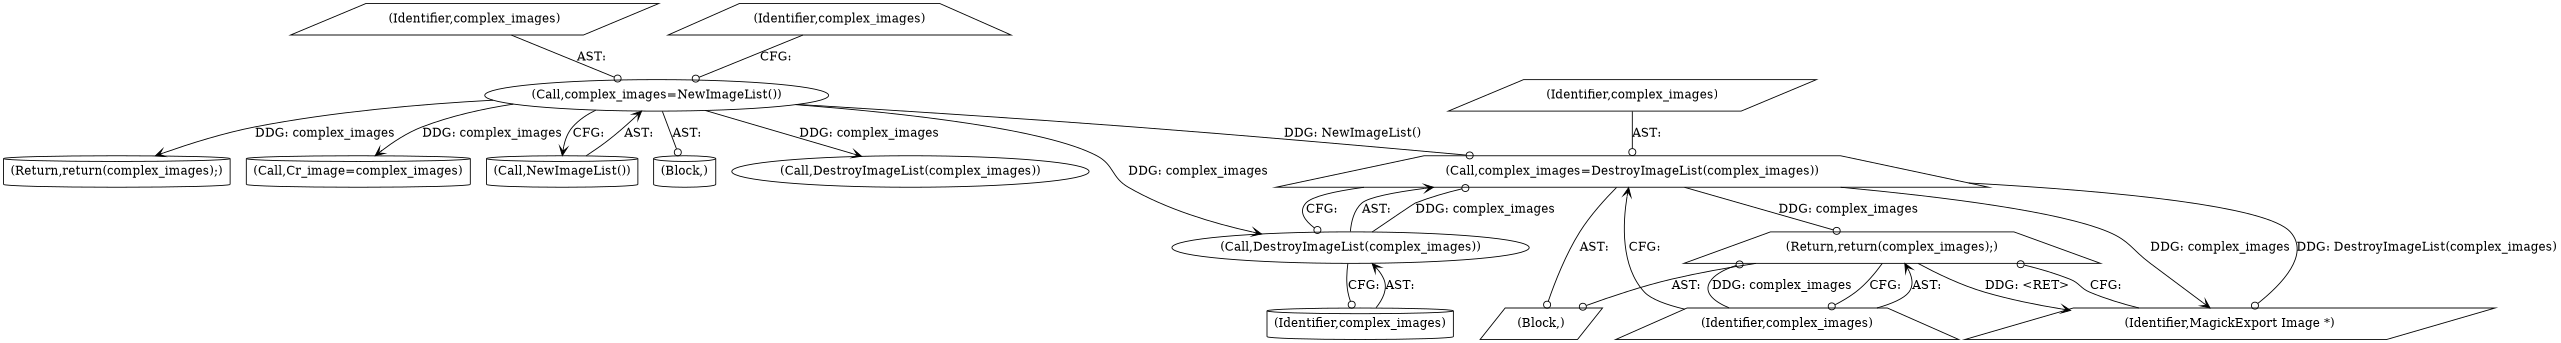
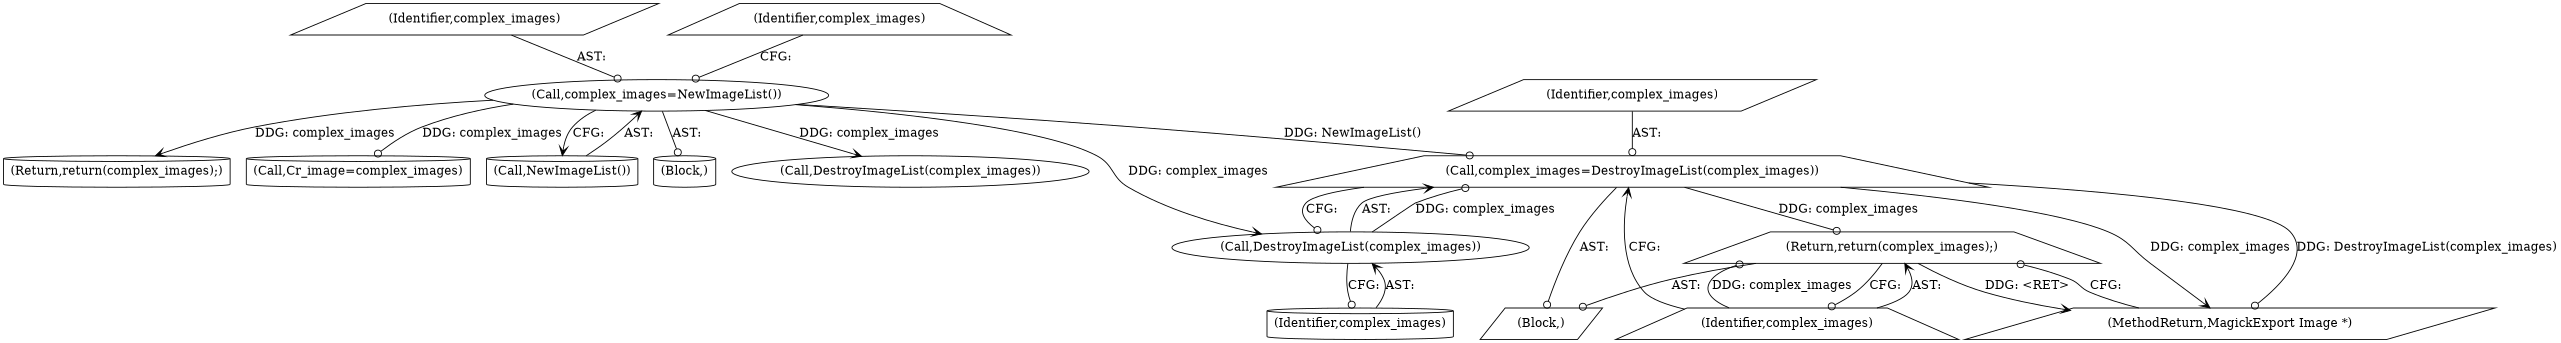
  digraph {
    node [shape=cylinder]
    edge [arrowhead=odot]
    n1 [label="(Call,complex_images=DestroyImageList(complex_images))" shape=trapezium]
    n2 [label="(Call,DestroyImageList(complex_images))" shape=ellipse]
    n3 [label="(Return,return(complex_images);)" shape=trapezium]
    n4 [label="(Block,)" shape=parallelogram]
-   n5 [label="(Identifier,MagickExport Image *)" shape=parallelogram]
+   n5 [label="(MethodReturn,MagickExport Image *)" shape=parallelogram]
    n6 [label="(Identifier,complex_images)"]
    n7 [label="(Identifier,complex_images)" shape=trapezium]
    n8 [label="(Call,complex_images=NewImageList())" shape=ellipse]
    n9 [label="(Return,return(complex_images);)"]
    n10 [label="(Call,Cr_image=complex_images)"]
    n11 [label="(Call,NewImageList())"]
    n12 [label="(Block,)"]
    n13 [label="(Call,DestroyImageList(complex_images))" shape=ellipse]
    n14 [label="(Identifier,complex_images)" shape=parallelogram]
    n15 [label="(Identifier,complex_images)" shape=trapezium]
    n16 [label="(Identifier,complex_images)" shape=parallelogram]
    n1 -> n2 [label="CFG: "]
    n1 -> n3 [label="DDG: complex_images"]
    n1 -> n4 [label="AST: "]
    n1 -> n5 [arrowhead=vee label="DDG: complex_images"]
    n1 -> n5 [label="DDG: DestroyImageList(complex_images)"]
    n2 -> n1 [arrowhead=vee label="AST: "]
    n2 -> n1 [label="DDG: complex_images"]
    n2 -> n6 [label="CFG: "]
    n3 -> n4 [label="AST: "]
    n3 -> n5 [arrowhead=vee label="DDG: <RET>"]
    n3 -> n7 [label="CFG: "]
    n5 -> n3 [label="CFG: "]
    n6 -> n2 [arrowhead=vee label="AST: "]
    n7 -> n1 [arrowhead=vee label="CFG: "]
    n7 -> n3 [arrowhead=vee label="AST: "]
    n7 -> n3 [label="DDG: complex_images"]
    n8 -> n1 [label="DDG: NewImageList()"]
    n8 -> n2 [arrowhead=vee label="DDG: complex_images"]
    n8 -> n9 [arrowhead=vee label="DDG: complex_images"]
-   n8 -> n10 [arrowhead=vee label="DDG: complex_images"]
+   n8 -> n10 [label="DDG: complex_images"]
    n8 -> n11 [arrowhead=vee label="CFG: "]
    n8 -> n12 [label="AST: "]
    n8 -> n13 [arrowhead=vee label="DDG: complex_images"]
    n11 -> n8 [arrowhead=vee label="AST: "]
    n14 -> n8 [label="AST: "]
    n15 -> n8 [label="CFG: "]
    n16 -> n1 [label="AST: "]
  }
